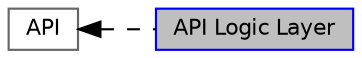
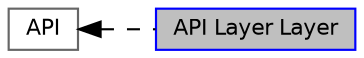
  digraph {
    rankdir=LR
    node [fontname=Helvetica fontsize=10 shape=box style=filled]
-   n1 [color=blue fillcolor=grey75 fontcolor=black height=0.2 label="API Logic Layer" width=0.4]
+   n1 [color=blue fillcolor=grey75 fontcolor=black height=0.2 label="API Layer Layer" width=0.4]
    n2 [color=gray40 fillcolor=white height=0.2 label=API width=0.4]
    n2 -> n1 [dir=back fontname=Helvetica fontsize=10 labelfontname=Helvetica labelfontsize=10 shape=plaintext style=dashed]
  }
